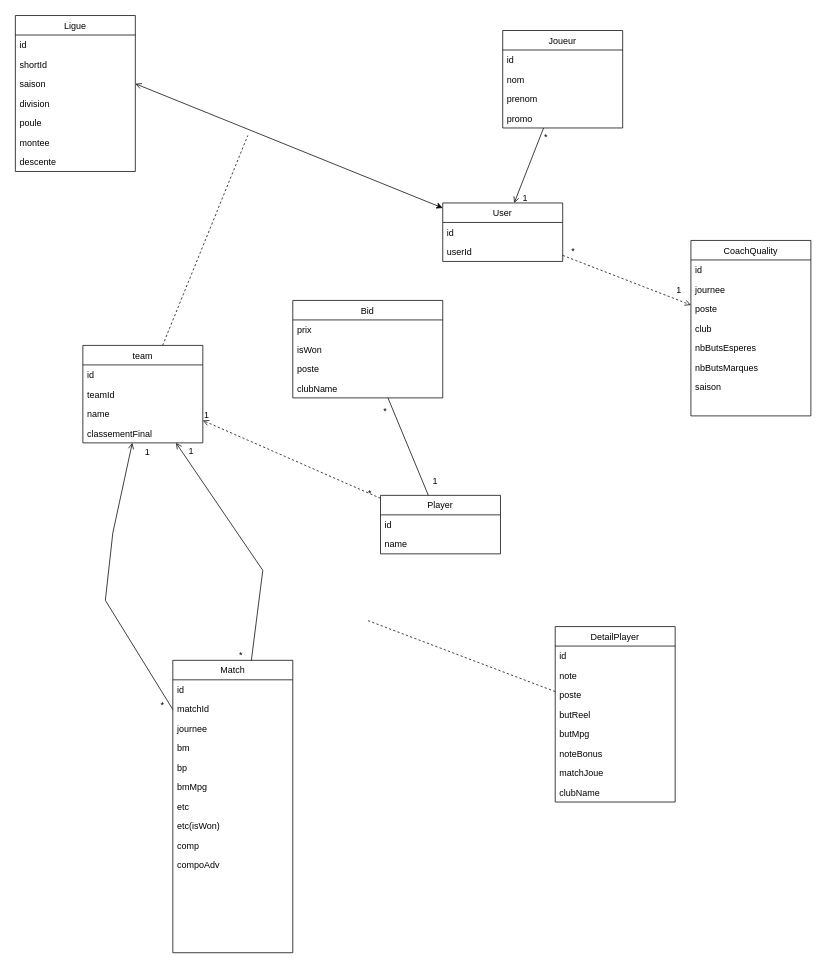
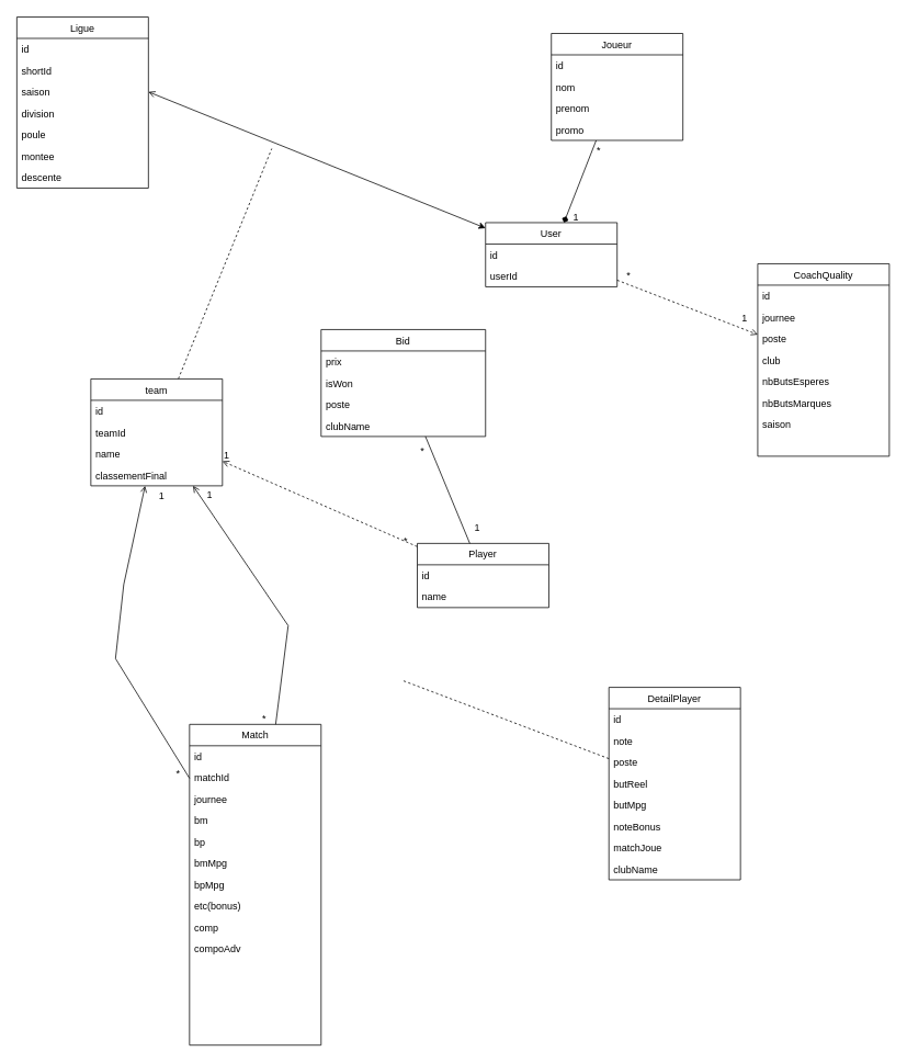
  <mxCell id="0" />
  <mxCell id="1" parent="0" />
  <mxCell id="2" value="Ligue" style="swimlane;fontStyle=0;align=center;verticalAlign=top;childLayout=stackLayout;horizontal=1;startSize=26;horizontalStack=0;resizeParent=1;resizeLast=0;collapsible=1;marginBottom=0;rounded=0;shadow=0;strokeWidth=1;" vertex="1" parent="1"><mxGeometry x="20" y="20" width="160" height="208" as="geometry"><mxRectangle x="230" y="140" width="160" height="26" as="alternateBounds" /></mxGeometry></mxCell>
  <mxCell id="3" value="id" style="text;align=left;verticalAlign=top;spacingLeft=4;spacingRight=4;overflow=hidden;rotatable=0;points=[[0,0.5],[1,0.5]];portConstraint=eastwest;" vertex="1" parent="2"><mxGeometry y="26" width="160" height="26" as="geometry" /></mxCell>
  <mxCell id="4" value="shortId" style="text;align=left;verticalAlign=top;spacingLeft=4;spacingRight=4;overflow=hidden;rotatable=0;points=[[0,0.5],[1,0.5]];portConstraint=eastwest;rounded=0;shadow=0;html=0;" vertex="1" parent="2"><mxGeometry y="52" width="160" height="26" as="geometry" /></mxCell>
  <mxCell id="5" value="saison" style="text;align=left;verticalAlign=top;spacingLeft=4;spacingRight=4;overflow=hidden;rotatable=0;points=[[0,0.5],[1,0.5]];portConstraint=eastwest;rounded=0;shadow=0;html=0;" vertex="1" parent="2"><mxGeometry y="78" width="160" height="26" as="geometry" /></mxCell>
  <mxCell id="6" value="division" style="text;align=left;verticalAlign=top;spacingLeft=4;spacingRight=4;overflow=hidden;rotatable=0;points=[[0,0.5],[1,0.5]];portConstraint=eastwest;rounded=0;shadow=0;html=0;" vertex="1" parent="2"><mxGeometry y="104" width="160" height="26" as="geometry" /></mxCell>
  <mxCell id="7" value="poule" style="text;align=left;verticalAlign=top;spacingLeft=4;spacingRight=4;overflow=hidden;rotatable=0;points=[[0,0.5],[1,0.5]];portConstraint=eastwest;rounded=0;shadow=0;html=0;" vertex="1" parent="2"><mxGeometry y="130" width="160" height="26" as="geometry" /></mxCell>
  <mxCell id="8" value="montee" style="text;align=left;verticalAlign=top;spacingLeft=4;spacingRight=4;overflow=hidden;rotatable=0;points=[[0,0.5],[1,0.5]];portConstraint=eastwest;rounded=0;shadow=0;html=0;" vertex="1" parent="2"><mxGeometry y="156" width="160" height="26" as="geometry" /></mxCell>
  <mxCell id="9" value="descente" style="text;align=left;verticalAlign=top;spacingLeft=4;spacingRight=4;overflow=hidden;rotatable=0;points=[[0,0.5],[1,0.5]];portConstraint=eastwest;rounded=0;shadow=0;html=0;" vertex="1" parent="2"><mxGeometry y="182" width="160" height="26" as="geometry" /></mxCell>
  <mxCell id="10" style="edgeStyle=none;rounded=0;orthogonalLoop=1;jettySize=auto;html=1;exitX=1;exitY=0.5;exitDx=0;exitDy=0;startArrow=open;startFill=0;" edge="1" parent="1" source="5" target="20"><mxGeometry relative="1" as="geometry"><mxPoint x="540" y="358" as="targetPoint" /></mxGeometry></mxCell>
  <mxCell id="11" value="" style="endArrow=none;dashed=1;html=1;rounded=0;" edge="1" parent="1" source="15"><mxGeometry width="50" height="50" relative="1" as="geometry"><mxPoint x="330.415" y="460" as="sourcePoint" /><mxPoint x="330" y="180" as="targetPoint" /></mxGeometry></mxCell>
  <mxCell id="12" value="" style="endArrow=open;shadow=0;strokeWidth=1;rounded=0;endFill=1;elbow=vertical;dashed=1;" edge="1" parent="1" source="39" target="15"><mxGeometry relative="1" as="geometry"><mxPoint x="660" y="520" as="sourcePoint" /><mxPoint x="350" y="566.667" as="targetPoint" /><Array as="points" /></mxGeometry></mxCell>
  <mxCell id="13" value="*" style="resizable=0;align=left;verticalAlign=bottom;labelBackgroundColor=none;fontSize=12;" connectable="0" vertex="1" parent="12"><mxGeometry x="-1" relative="1" as="geometry"><mxPoint x="-18" y="2" as="offset" /></mxGeometry></mxCell>
  <mxCell id="14" value="1" style="resizable=0;align=right;verticalAlign=bottom;labelBackgroundColor=none;fontSize=12;" connectable="0" vertex="1" parent="12"><mxGeometry x="1" relative="1" as="geometry"><mxPoint x="10" y="2" as="offset" /></mxGeometry></mxCell>
  <mxCell id="15" value="team" style="swimlane;fontStyle=0;align=center;verticalAlign=top;childLayout=stackLayout;horizontal=1;startSize=26;horizontalStack=0;resizeParent=1;resizeLast=0;collapsible=1;marginBottom=0;rounded=0;shadow=0;strokeWidth=1;" vertex="1" parent="1"><mxGeometry x="110" y="460" width="160" height="130" as="geometry"><mxRectangle x="130" y="380" width="160" height="26" as="alternateBounds" /></mxGeometry></mxCell>
  <mxCell id="16" value="id" style="text;align=left;verticalAlign=top;spacingLeft=4;spacingRight=4;overflow=hidden;rotatable=0;points=[[0,0.5],[1,0.5]];portConstraint=eastwest;" vertex="1" parent="15"><mxGeometry y="26" width="160" height="26" as="geometry" /></mxCell>
  <mxCell id="17" value="teamId" style="text;align=left;verticalAlign=top;spacingLeft=4;spacingRight=4;overflow=hidden;rotatable=0;points=[[0,0.5],[1,0.5]];portConstraint=eastwest;" vertex="1" parent="15"><mxGeometry y="52" width="160" height="26" as="geometry" /></mxCell>
  <mxCell id="18" value="name" style="text;align=left;verticalAlign=top;spacingLeft=4;spacingRight=4;overflow=hidden;rotatable=0;points=[[0,0.5],[1,0.5]];portConstraint=eastwest;" vertex="1" parent="15"><mxGeometry y="78" width="160" height="26" as="geometry" /></mxCell>
  <mxCell id="19" value="classementFinal" style="text;align=left;verticalAlign=top;spacingLeft=4;spacingRight=4;overflow=hidden;rotatable=0;points=[[0,0.5],[1,0.5]];portConstraint=eastwest;" vertex="1" parent="15"><mxGeometry y="104" width="160" height="26" as="geometry" /></mxCell>
  <mxCell id="20" value="User" style="swimlane;fontStyle=0;align=center;verticalAlign=top;childLayout=stackLayout;horizontal=1;startSize=26;horizontalStack=0;resizeParent=1;resizeLast=0;collapsible=1;marginBottom=0;rounded=0;shadow=0;strokeWidth=1;" vertex="1" parent="1"><mxGeometry x="590" y="270" width="160" height="78" as="geometry"><mxRectangle x="130" y="380" width="160" height="26" as="alternateBounds" /></mxGeometry></mxCell>
  <mxCell id="21" value="id" style="text;align=left;verticalAlign=top;spacingLeft=4;spacingRight=4;overflow=hidden;rotatable=0;points=[[0,0.5],[1,0.5]];portConstraint=eastwest;" vertex="1" parent="20"><mxGeometry y="26" width="160" height="26" as="geometry" /></mxCell>
  <mxCell id="22" value="userId" style="text;align=left;verticalAlign=top;spacingLeft=4;spacingRight=4;overflow=hidden;rotatable=0;points=[[0,0.5],[1,0.5]];portConstraint=eastwest;" vertex="1" parent="20"><mxGeometry y="52" width="160" height="26" as="geometry" /></mxCell>
  <mxCell id="23" value="Joueur" style="swimlane;fontStyle=0;align=center;verticalAlign=top;childLayout=stackLayout;horizontal=1;startSize=26;horizontalStack=0;resizeParent=1;resizeLast=0;collapsible=1;marginBottom=0;rounded=0;shadow=0;strokeWidth=1;" vertex="1" parent="1"><mxGeometry x="670" y="40" width="160" height="130" as="geometry"><mxRectangle x="130" y="380" width="160" height="26" as="alternateBounds" /></mxGeometry></mxCell>
  <mxCell id="24" value="id" style="text;align=left;verticalAlign=top;spacingLeft=4;spacingRight=4;overflow=hidden;rotatable=0;points=[[0,0.5],[1,0.5]];portConstraint=eastwest;" vertex="1" parent="23"><mxGeometry y="26" width="160" height="26" as="geometry" /></mxCell>
  <mxCell id="25" value="nom" style="text;align=left;verticalAlign=top;spacingLeft=4;spacingRight=4;overflow=hidden;rotatable=0;points=[[0,0.5],[1,0.5]];portConstraint=eastwest;" vertex="1" parent="23"><mxGeometry y="52" width="160" height="26" as="geometry" /></mxCell>
  <mxCell id="26" value="prenom" style="text;align=left;verticalAlign=top;spacingLeft=4;spacingRight=4;overflow=hidden;rotatable=0;points=[[0,0.5],[1,0.5]];portConstraint=eastwest;" vertex="1" parent="23"><mxGeometry y="78" width="160" height="26" as="geometry" /></mxCell>
  <mxCell id="27" value="promo" style="text;align=left;verticalAlign=top;spacingLeft=4;spacingRight=4;overflow=hidden;rotatable=0;points=[[0,0.5],[1,0.5]];portConstraint=eastwest;" vertex="1" parent="23"><mxGeometry y="104" width="160" height="26" as="geometry" /></mxCell>
- <mxCell id="28" value="" style="endArrow=open;shadow=0;strokeWidth=1;rounded=0;endFill=1;elbow=vertical;" edge="1" parent="1" source="23" target="20"><mxGeometry relative="1" as="geometry"><mxPoint x="890" y="442.663" as="sourcePoint" /><mxPoint x="570" y="379.997" as="targetPoint" /><Array as="points" /></mxGeometry></mxCell>
+ <mxCell id="28" value="" style="endArrow=diamond;shadow=0;strokeWidth=1;rounded=0;endFill=1;elbow=vertical;" edge="1" parent="1" source="23" target="20"><mxGeometry relative="1" as="geometry"><mxPoint x="890" y="442.663" as="sourcePoint" /><mxPoint x="570" y="379.997" as="targetPoint" /><Array as="points" /></mxGeometry></mxCell>
  <mxCell id="29" value="*" style="resizable=0;align=left;verticalAlign=bottom;labelBackgroundColor=none;fontSize=12;" connectable="0" vertex="1" parent="28"><mxGeometry x="-1" relative="1" as="geometry"><mxPoint x="-1" y="20" as="offset" /></mxGeometry></mxCell>
  <mxCell id="30" value="1" style="resizable=0;align=right;verticalAlign=bottom;labelBackgroundColor=none;fontSize=12;" connectable="0" vertex="1" parent="28"><mxGeometry x="1" relative="1" as="geometry"><mxPoint x="19" y="2" as="offset" /></mxGeometry></mxCell>
  <mxCell id="31" value="CoachQuality" style="swimlane;fontStyle=0;align=center;verticalAlign=top;childLayout=stackLayout;horizontal=1;startSize=26;horizontalStack=0;resizeParent=1;resizeLast=0;collapsible=1;marginBottom=0;rounded=0;shadow=0;strokeWidth=1;" vertex="1" parent="1"><mxGeometry x="921" y="320" width="160" height="234" as="geometry"><mxRectangle x="130" y="380" width="160" height="26" as="alternateBounds" /></mxGeometry></mxCell>
  <mxCell id="32" value="id" style="text;align=left;verticalAlign=top;spacingLeft=4;spacingRight=4;overflow=hidden;rotatable=0;points=[[0,0.5],[1,0.5]];portConstraint=eastwest;" vertex="1" parent="31"><mxGeometry y="26" width="160" height="26" as="geometry" /></mxCell>
  <mxCell id="33" value="journee" style="text;align=left;verticalAlign=top;spacingLeft=4;spacingRight=4;overflow=hidden;rotatable=0;points=[[0,0.5],[1,0.5]];portConstraint=eastwest;" vertex="1" parent="31"><mxGeometry y="52" width="160" height="26" as="geometry" /></mxCell>
  <mxCell id="34" value="poste" style="text;align=left;verticalAlign=top;spacingLeft=4;spacingRight=4;overflow=hidden;rotatable=0;points=[[0,0.5],[1,0.5]];portConstraint=eastwest;" vertex="1" parent="31"><mxGeometry y="78" width="160" height="26" as="geometry" /></mxCell>
  <mxCell id="35" value="club" style="text;align=left;verticalAlign=top;spacingLeft=4;spacingRight=4;overflow=hidden;rotatable=0;points=[[0,0.5],[1,0.5]];portConstraint=eastwest;" vertex="1" parent="31"><mxGeometry y="104" width="160" height="26" as="geometry" /></mxCell>
  <mxCell id="36" value="nbButsEsperes" style="text;align=left;verticalAlign=top;spacingLeft=4;spacingRight=4;overflow=hidden;rotatable=0;points=[[0,0.5],[1,0.5]];portConstraint=eastwest;" vertex="1" parent="31"><mxGeometry y="130" width="160" height="26" as="geometry" /></mxCell>
  <mxCell id="37" value="nbButsMarques" style="text;align=left;verticalAlign=top;spacingLeft=4;spacingRight=4;overflow=hidden;rotatable=0;points=[[0,0.5],[1,0.5]];portConstraint=eastwest;" vertex="1" parent="31"><mxGeometry y="156" width="160" height="26" as="geometry" /></mxCell>
  <mxCell id="38" value="saison" style="text;align=left;verticalAlign=top;spacingLeft=4;spacingRight=4;overflow=hidden;rotatable=0;points=[[0,0.5],[1,0.5]];portConstraint=eastwest;" vertex="1" parent="31"><mxGeometry y="182" width="160" height="26" as="geometry" /></mxCell>
  <mxCell id="39" value="Player" style="swimlane;fontStyle=0;align=center;verticalAlign=top;childLayout=stackLayout;horizontal=1;startSize=26;horizontalStack=0;resizeParent=1;resizeLast=0;collapsible=1;marginBottom=0;rounded=0;shadow=0;strokeWidth=1;" vertex="1" parent="1"><mxGeometry x="507" y="660" width="160" height="78" as="geometry"><mxRectangle x="130" y="380" width="160" height="26" as="alternateBounds" /></mxGeometry></mxCell>
  <mxCell id="40" value="id" style="text;align=left;verticalAlign=top;spacingLeft=4;spacingRight=4;overflow=hidden;rotatable=0;points=[[0,0.5],[1,0.5]];portConstraint=eastwest;" vertex="1" parent="39"><mxGeometry y="26" width="160" height="26" as="geometry" /></mxCell>
  <mxCell id="41" value="name" style="text;align=left;verticalAlign=top;spacingLeft=4;spacingRight=4;overflow=hidden;rotatable=0;points=[[0,0.5],[1,0.5]];portConstraint=eastwest;" vertex="1" parent="39"><mxGeometry y="52" width="160" height="26" as="geometry" /></mxCell>
  <mxCell id="42" value="" style="endArrow=open;shadow=0;strokeWidth=1;rounded=0;endFill=1;elbow=vertical;dashed=1;" edge="1" parent="1" source="20" target="31"><mxGeometry relative="1" as="geometry"><mxPoint x="840" y="547.586" as="sourcePoint" /><mxPoint x="931" y="483.414" as="targetPoint" /><Array as="points" /></mxGeometry></mxCell>
  <mxCell id="43" value="*" style="resizable=0;align=left;verticalAlign=bottom;labelBackgroundColor=none;fontSize=12;" connectable="0" vertex="1" parent="42"><mxGeometry x="-1" relative="1" as="geometry"><mxPoint x="10" y="2" as="offset" /></mxGeometry></mxCell>
  <mxCell id="44" value="1" style="resizable=0;align=right;verticalAlign=bottom;labelBackgroundColor=none;fontSize=12;" connectable="0" vertex="1" parent="42"><mxGeometry x="1" relative="1" as="geometry"><mxPoint x="-11" y="-11" as="offset" /></mxGeometry></mxCell>
  <mxCell id="45" value="DetailPlayer" style="swimlane;fontStyle=0;align=center;verticalAlign=top;childLayout=stackLayout;horizontal=1;startSize=26;horizontalStack=0;resizeParent=1;resizeLast=0;collapsible=1;marginBottom=0;rounded=0;shadow=0;strokeWidth=1;" vertex="1" parent="1"><mxGeometry x="740" y="835" width="160" height="234" as="geometry"><mxRectangle x="130" y="380" width="160" height="26" as="alternateBounds" /></mxGeometry></mxCell>
  <mxCell id="46" value="id" style="text;align=left;verticalAlign=top;spacingLeft=4;spacingRight=4;overflow=hidden;rotatable=0;points=[[0,0.5],[1,0.5]];portConstraint=eastwest;" vertex="1" parent="45"><mxGeometry y="26" width="160" height="26" as="geometry" /></mxCell>
  <mxCell id="47" value="note" style="text;align=left;verticalAlign=top;spacingLeft=4;spacingRight=4;overflow=hidden;rotatable=0;points=[[0,0.5],[1,0.5]];portConstraint=eastwest;" vertex="1" parent="45"><mxGeometry y="52" width="160" height="26" as="geometry" /></mxCell>
  <mxCell id="48" value="poste" style="text;align=left;verticalAlign=top;spacingLeft=4;spacingRight=4;overflow=hidden;rotatable=0;points=[[0,0.5],[1,0.5]];portConstraint=eastwest;" vertex="1" parent="45"><mxGeometry y="78" width="160" height="26" as="geometry" /></mxCell>
  <mxCell id="49" value="butReel" style="text;align=left;verticalAlign=top;spacingLeft=4;spacingRight=4;overflow=hidden;rotatable=0;points=[[0,0.5],[1,0.5]];portConstraint=eastwest;" vertex="1" parent="45"><mxGeometry y="104" width="160" height="26" as="geometry" /></mxCell>
  <mxCell id="50" value="butMpg" style="text;align=left;verticalAlign=top;spacingLeft=4;spacingRight=4;overflow=hidden;rotatable=0;points=[[0,0.5],[1,0.5]];portConstraint=eastwest;" vertex="1" parent="45"><mxGeometry y="130" width="160" height="26" as="geometry" /></mxCell>
  <mxCell id="51" value="noteBonus" style="text;align=left;verticalAlign=top;spacingLeft=4;spacingRight=4;overflow=hidden;rotatable=0;points=[[0,0.5],[1,0.5]];portConstraint=eastwest;" vertex="1" parent="45"><mxGeometry y="156" width="160" height="26" as="geometry" /></mxCell>
  <mxCell id="52" value="matchJoue" style="text;align=left;verticalAlign=top;spacingLeft=4;spacingRight=4;overflow=hidden;rotatable=0;points=[[0,0.5],[1,0.5]];portConstraint=eastwest;" vertex="1" parent="45"><mxGeometry y="182" width="160" height="26" as="geometry" /></mxCell>
  <mxCell id="53" value="clubName" style="text;align=left;verticalAlign=top;spacingLeft=4;spacingRight=4;overflow=hidden;rotatable=0;points=[[0,0.5],[1,0.5]];portConstraint=eastwest;" vertex="1" parent="45"><mxGeometry y="208" width="160" height="26" as="geometry" /></mxCell>
  <mxCell id="54" value="Match" style="swimlane;fontStyle=0;align=center;verticalAlign=top;childLayout=stackLayout;horizontal=1;startSize=26;horizontalStack=0;resizeParent=1;resizeLast=0;collapsible=1;marginBottom=0;rounded=0;shadow=0;strokeWidth=1;" vertex="1" parent="1"><mxGeometry x="230" y="880" width="160" height="390" as="geometry"><mxRectangle x="130" y="380" width="160" height="26" as="alternateBounds" /></mxGeometry></mxCell>
  <mxCell id="55" value="id" style="text;align=left;verticalAlign=top;spacingLeft=4;spacingRight=4;overflow=hidden;rotatable=0;points=[[0,0.5],[1,0.5]];portConstraint=eastwest;" vertex="1" parent="54"><mxGeometry y="26" width="160" height="26" as="geometry" /></mxCell>
  <mxCell id="56" value="matchId" style="text;align=left;verticalAlign=top;spacingLeft=4;spacingRight=4;overflow=hidden;rotatable=0;points=[[0,0.5],[1,0.5]];portConstraint=eastwest;" vertex="1" parent="54"><mxGeometry y="52" width="160" height="26" as="geometry" /></mxCell>
  <mxCell id="57" value="journee" style="text;align=left;verticalAlign=top;spacingLeft=4;spacingRight=4;overflow=hidden;rotatable=0;points=[[0,0.5],[1,0.5]];portConstraint=eastwest;" vertex="1" parent="54"><mxGeometry y="78" width="160" height="26" as="geometry" /></mxCell>
  <mxCell id="58" value="bm" style="text;align=left;verticalAlign=top;spacingLeft=4;spacingRight=4;overflow=hidden;rotatable=0;points=[[0,0.5],[1,0.5]];portConstraint=eastwest;" vertex="1" parent="54"><mxGeometry y="104" width="160" height="26" as="geometry" /></mxCell>
  <mxCell id="59" value="bp" style="text;align=left;verticalAlign=top;spacingLeft=4;spacingRight=4;overflow=hidden;rotatable=0;points=[[0,0.5],[1,0.5]];portConstraint=eastwest;" vertex="1" parent="54"><mxGeometry y="130" width="160" height="26" as="geometry" /></mxCell>
  <mxCell id="60" value="bmMpg" style="text;align=left;verticalAlign=top;spacingLeft=4;spacingRight=4;overflow=hidden;rotatable=0;points=[[0,0.5],[1,0.5]];portConstraint=eastwest;" vertex="1" parent="54"><mxGeometry y="156" width="160" height="26" as="geometry" /></mxCell>
- <mxCell id="61" value="etc" style="text;align=left;verticalAlign=top;spacingLeft=4;spacingRight=4;overflow=hidden;rotatable=0;points=[[0,0.5],[1,0.5]];portConstraint=eastwest;" vertex="1" parent="54"><mxGeometry y="182" width="160" height="26" as="geometry" /></mxCell>
- <mxCell id="62" value="etc(isWon)" style="text;align=left;verticalAlign=top;spacingLeft=4;spacingRight=4;overflow=hidden;rotatable=0;points=[[0,0.5],[1,0.5]];portConstraint=eastwest;" vertex="1" parent="54"><mxGeometry y="208" width="160" height="26" as="geometry" /></mxCell>
+ <mxCell id="61" value="bpMpg" style="text;align=left;verticalAlign=top;spacingLeft=4;spacingRight=4;overflow=hidden;rotatable=0;points=[[0,0.5],[1,0.5]];portConstraint=eastwest;" vertex="1" parent="54"><mxGeometry y="182" width="160" height="26" as="geometry" /></mxCell>
+ <mxCell id="62" value="etc(bonus)" style="text;align=left;verticalAlign=top;spacingLeft=4;spacingRight=4;overflow=hidden;rotatable=0;points=[[0,0.5],[1,0.5]];portConstraint=eastwest;" vertex="1" parent="54"><mxGeometry y="208" width="160" height="26" as="geometry" /></mxCell>
  <mxCell id="63" value="comp" style="text;align=left;verticalAlign=top;spacingLeft=4;spacingRight=4;overflow=hidden;rotatable=0;points=[[0,0.5],[1,0.5]];portConstraint=eastwest;" vertex="1" parent="54"><mxGeometry y="234" width="160" height="26" as="geometry" /></mxCell>
  <mxCell id="64" value="compoAdv" style="text;align=left;verticalAlign=top;spacingLeft=4;spacingRight=4;overflow=hidden;rotatable=0;points=[[0,0.5],[1,0.5]];portConstraint=eastwest;" vertex="1" parent="54"><mxGeometry y="260" width="160" height="26" as="geometry" /></mxCell>
  <mxCell id="65" style="text;align=left;verticalAlign=top;spacingLeft=4;spacingRight=4;overflow=hidden;rotatable=0;points=[[0,0.5],[1,0.5]];portConstraint=eastwest;" vertex="1" parent="54"><mxGeometry y="286" width="160" height="26" as="geometry" /></mxCell>
  <mxCell id="66" style="text;align=left;verticalAlign=top;spacingLeft=4;spacingRight=4;overflow=hidden;rotatable=0;points=[[0,0.5],[1,0.5]];portConstraint=eastwest;" vertex="1" parent="54"><mxGeometry y="312" width="160" height="26" as="geometry" /></mxCell>
  <mxCell id="67" style="text;align=left;verticalAlign=top;spacingLeft=4;spacingRight=4;overflow=hidden;rotatable=0;points=[[0,0.5],[1,0.5]];portConstraint=eastwest;" vertex="1" parent="54"><mxGeometry y="338" width="160" height="26" as="geometry" /></mxCell>
  <mxCell id="68" value="" style="endArrow=open;shadow=0;strokeWidth=1;rounded=0;endFill=1;elbow=vertical;" edge="1" parent="1" source="54" target="15"><mxGeometry relative="1" as="geometry"><mxPoint x="330" y="632.58" as="sourcePoint" /><mxPoint x="180" y="620" as="targetPoint" /><Array as="points"><mxPoint x="140" y="800" /><mxPoint x="150" y="710" /></Array></mxGeometry></mxCell>
  <mxCell id="69" value="*" style="resizable=0;align=left;verticalAlign=bottom;labelBackgroundColor=none;fontSize=12;" connectable="0" vertex="1" parent="68"><mxGeometry x="-1" relative="1" as="geometry"><mxPoint x="-18" y="2" as="offset" /></mxGeometry></mxCell>
  <mxCell id="70" value="1" style="resizable=0;align=right;verticalAlign=bottom;labelBackgroundColor=none;fontSize=12;" connectable="0" vertex="1" parent="68"><mxGeometry x="1" relative="1" as="geometry"><mxPoint x="25" y="20" as="offset" /></mxGeometry></mxCell>
  <mxCell id="71" value="" style="endArrow=none;dashed=1;html=1;rounded=0;" edge="1" parent="1" source="45"><mxGeometry width="50" height="50" relative="1" as="geometry"><mxPoint x="423.265" y="470" as="sourcePoint" /><mxPoint x="490" y="827" as="targetPoint" /></mxGeometry></mxCell>
  <mxCell id="72" value="" style="endArrow=open;shadow=0;strokeWidth=1;rounded=0;endFill=1;elbow=vertical;" edge="1" parent="1" source="54" target="15"><mxGeometry relative="1" as="geometry"><mxPoint x="442.895" y="760" as="sourcePoint" /><mxPoint x="419.503" y="600" as="targetPoint" /><Array as="points"><mxPoint x="350" y="760" /></Array></mxGeometry></mxCell>
  <mxCell id="73" value="*" style="resizable=0;align=left;verticalAlign=bottom;labelBackgroundColor=none;fontSize=12;" connectable="0" vertex="1" parent="72"><mxGeometry x="-1" relative="1" as="geometry"><mxPoint x="-18" y="2" as="offset" /></mxGeometry></mxCell>
  <mxCell id="74" value="1" style="resizable=0;align=right;verticalAlign=bottom;labelBackgroundColor=none;fontSize=12;" connectable="0" vertex="1" parent="72"><mxGeometry x="1" relative="1" as="geometry"><mxPoint x="25" y="20" as="offset" /></mxGeometry></mxCell>
  <mxCell id="75" value="Bid" style="swimlane;fontStyle=0;align=center;verticalAlign=top;childLayout=stackLayout;horizontal=1;startSize=26;horizontalStack=0;resizeParent=1;resizeParentMax=0;resizeLast=0;collapsible=1;marginBottom=0;" vertex="1" parent="1"><mxGeometry x="390" y="400" width="200" height="130" as="geometry" /></mxCell>
  <mxCell id="76" value="prix" style="text;strokeColor=none;fillColor=none;align=left;verticalAlign=top;spacingLeft=4;spacingRight=4;overflow=hidden;rotatable=0;points=[[0,0.5],[1,0.5]];portConstraint=eastwest;" vertex="1" parent="75"><mxGeometry y="26" width="200" height="26" as="geometry" /></mxCell>
  <mxCell id="77" value="isWon" style="text;strokeColor=none;fillColor=none;align=left;verticalAlign=top;spacingLeft=4;spacingRight=4;overflow=hidden;rotatable=0;points=[[0,0.5],[1,0.5]];portConstraint=eastwest;" vertex="1" parent="75"><mxGeometry y="52" width="200" height="26" as="geometry" /></mxCell>
  <mxCell id="78" value="poste" style="text;strokeColor=none;fillColor=none;align=left;verticalAlign=top;spacingLeft=4;spacingRight=4;overflow=hidden;rotatable=0;points=[[0,0.5],[1,0.5]];portConstraint=eastwest;" vertex="1" parent="75"><mxGeometry y="78" width="200" height="26" as="geometry" /></mxCell>
  <mxCell id="79" value="clubName" style="text;align=left;verticalAlign=top;spacingLeft=4;spacingRight=4;overflow=hidden;rotatable=0;points=[[0,0.5],[1,0.5]];portConstraint=eastwest;" vertex="1" parent="75"><mxGeometry y="104" width="200" height="26" as="geometry" /></mxCell>
  <mxCell id="80" style="edgeStyle=none;rounded=0;orthogonalLoop=1;jettySize=auto;html=1;exitX=0.75;exitY=0;exitDx=0;exitDy=0;startArrow=open;startFill=0;endArrow=none;endFill=0;" edge="1" parent="1"><mxGeometry relative="1" as="geometry"><mxPoint x="650" y="600" as="sourcePoint" /><mxPoint x="650" y="600" as="targetPoint" /></mxGeometry></mxCell>
  <mxCell id="81" value="" style="endArrow=none;shadow=0;strokeWidth=1;rounded=0;endFill=1;elbow=vertical;" edge="1" parent="1" source="39" target="75"><mxGeometry relative="1" as="geometry"><mxPoint x="280" y="507" as="sourcePoint" /><mxPoint x="400" y="465" as="targetPoint" /><Array as="points" /></mxGeometry></mxCell>
  <mxCell id="82" value="1" style="resizable=0;align=left;verticalAlign=bottom;labelBackgroundColor=none;fontSize=12;" connectable="0" vertex="1" parent="81"><mxGeometry x="-1" relative="1" as="geometry"><mxPoint x="4" y="-11" as="offset" /></mxGeometry></mxCell>
  <mxCell id="83" value="*" style="resizable=0;align=right;verticalAlign=bottom;labelBackgroundColor=none;fontSize=12;" connectable="0" vertex="1" parent="81"><mxGeometry x="1" relative="1" as="geometry"><mxPoint y="26" as="offset" /></mxGeometry></mxCell>
